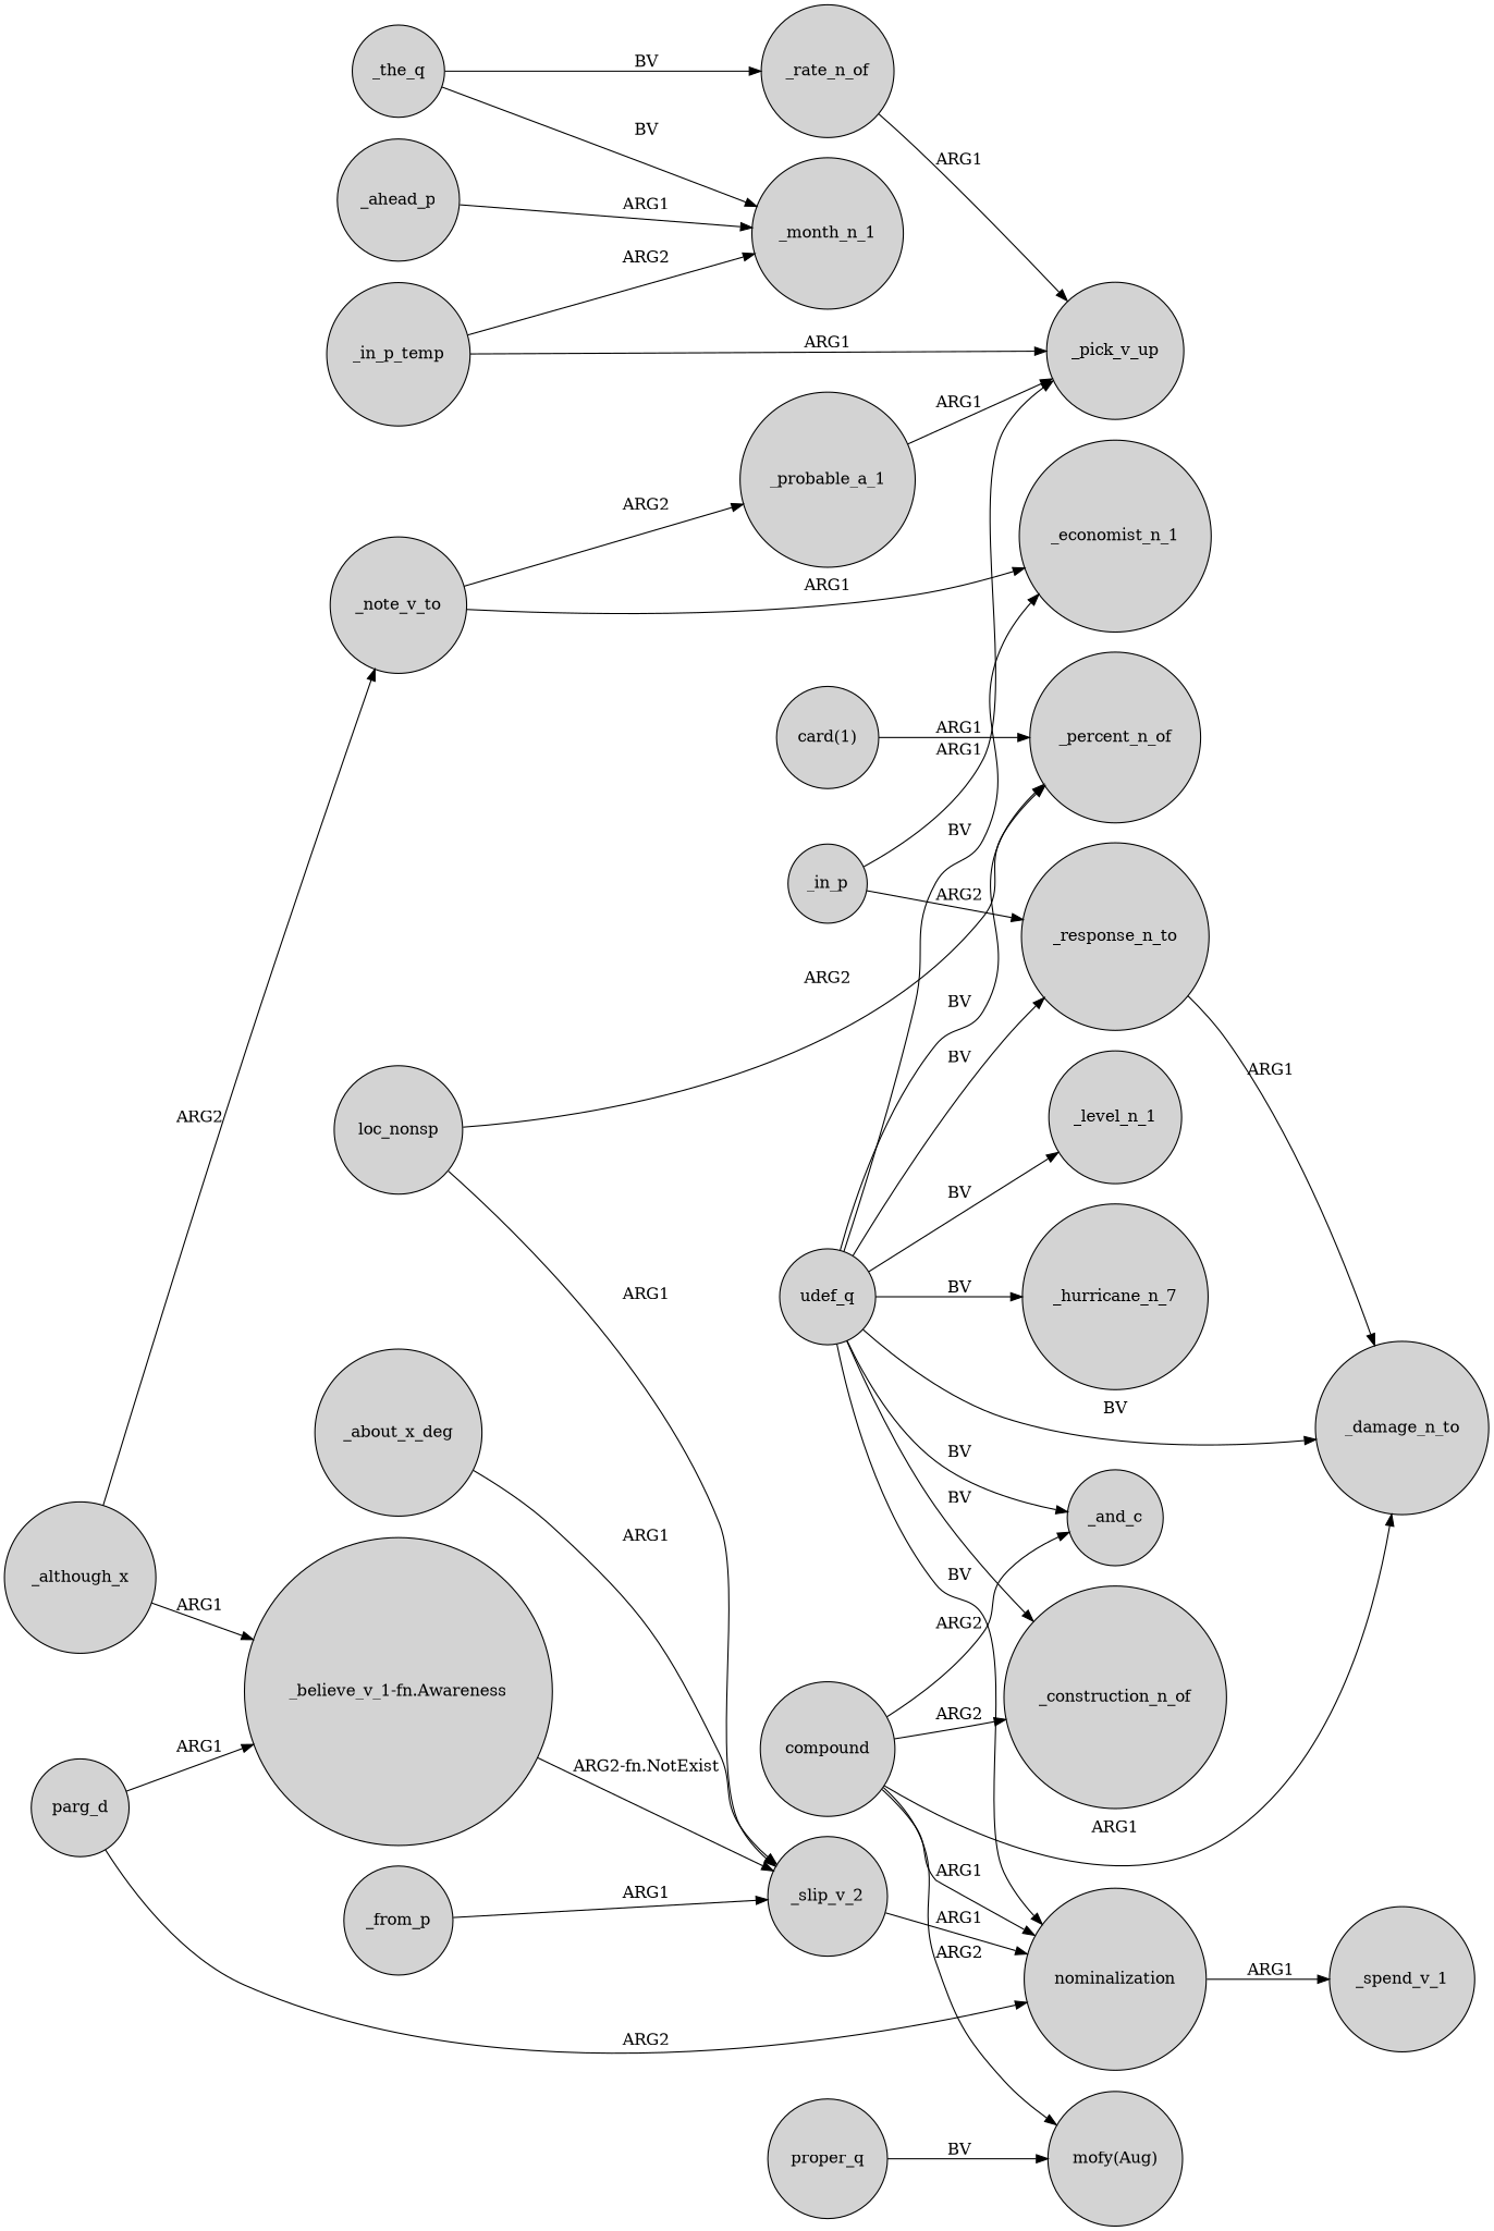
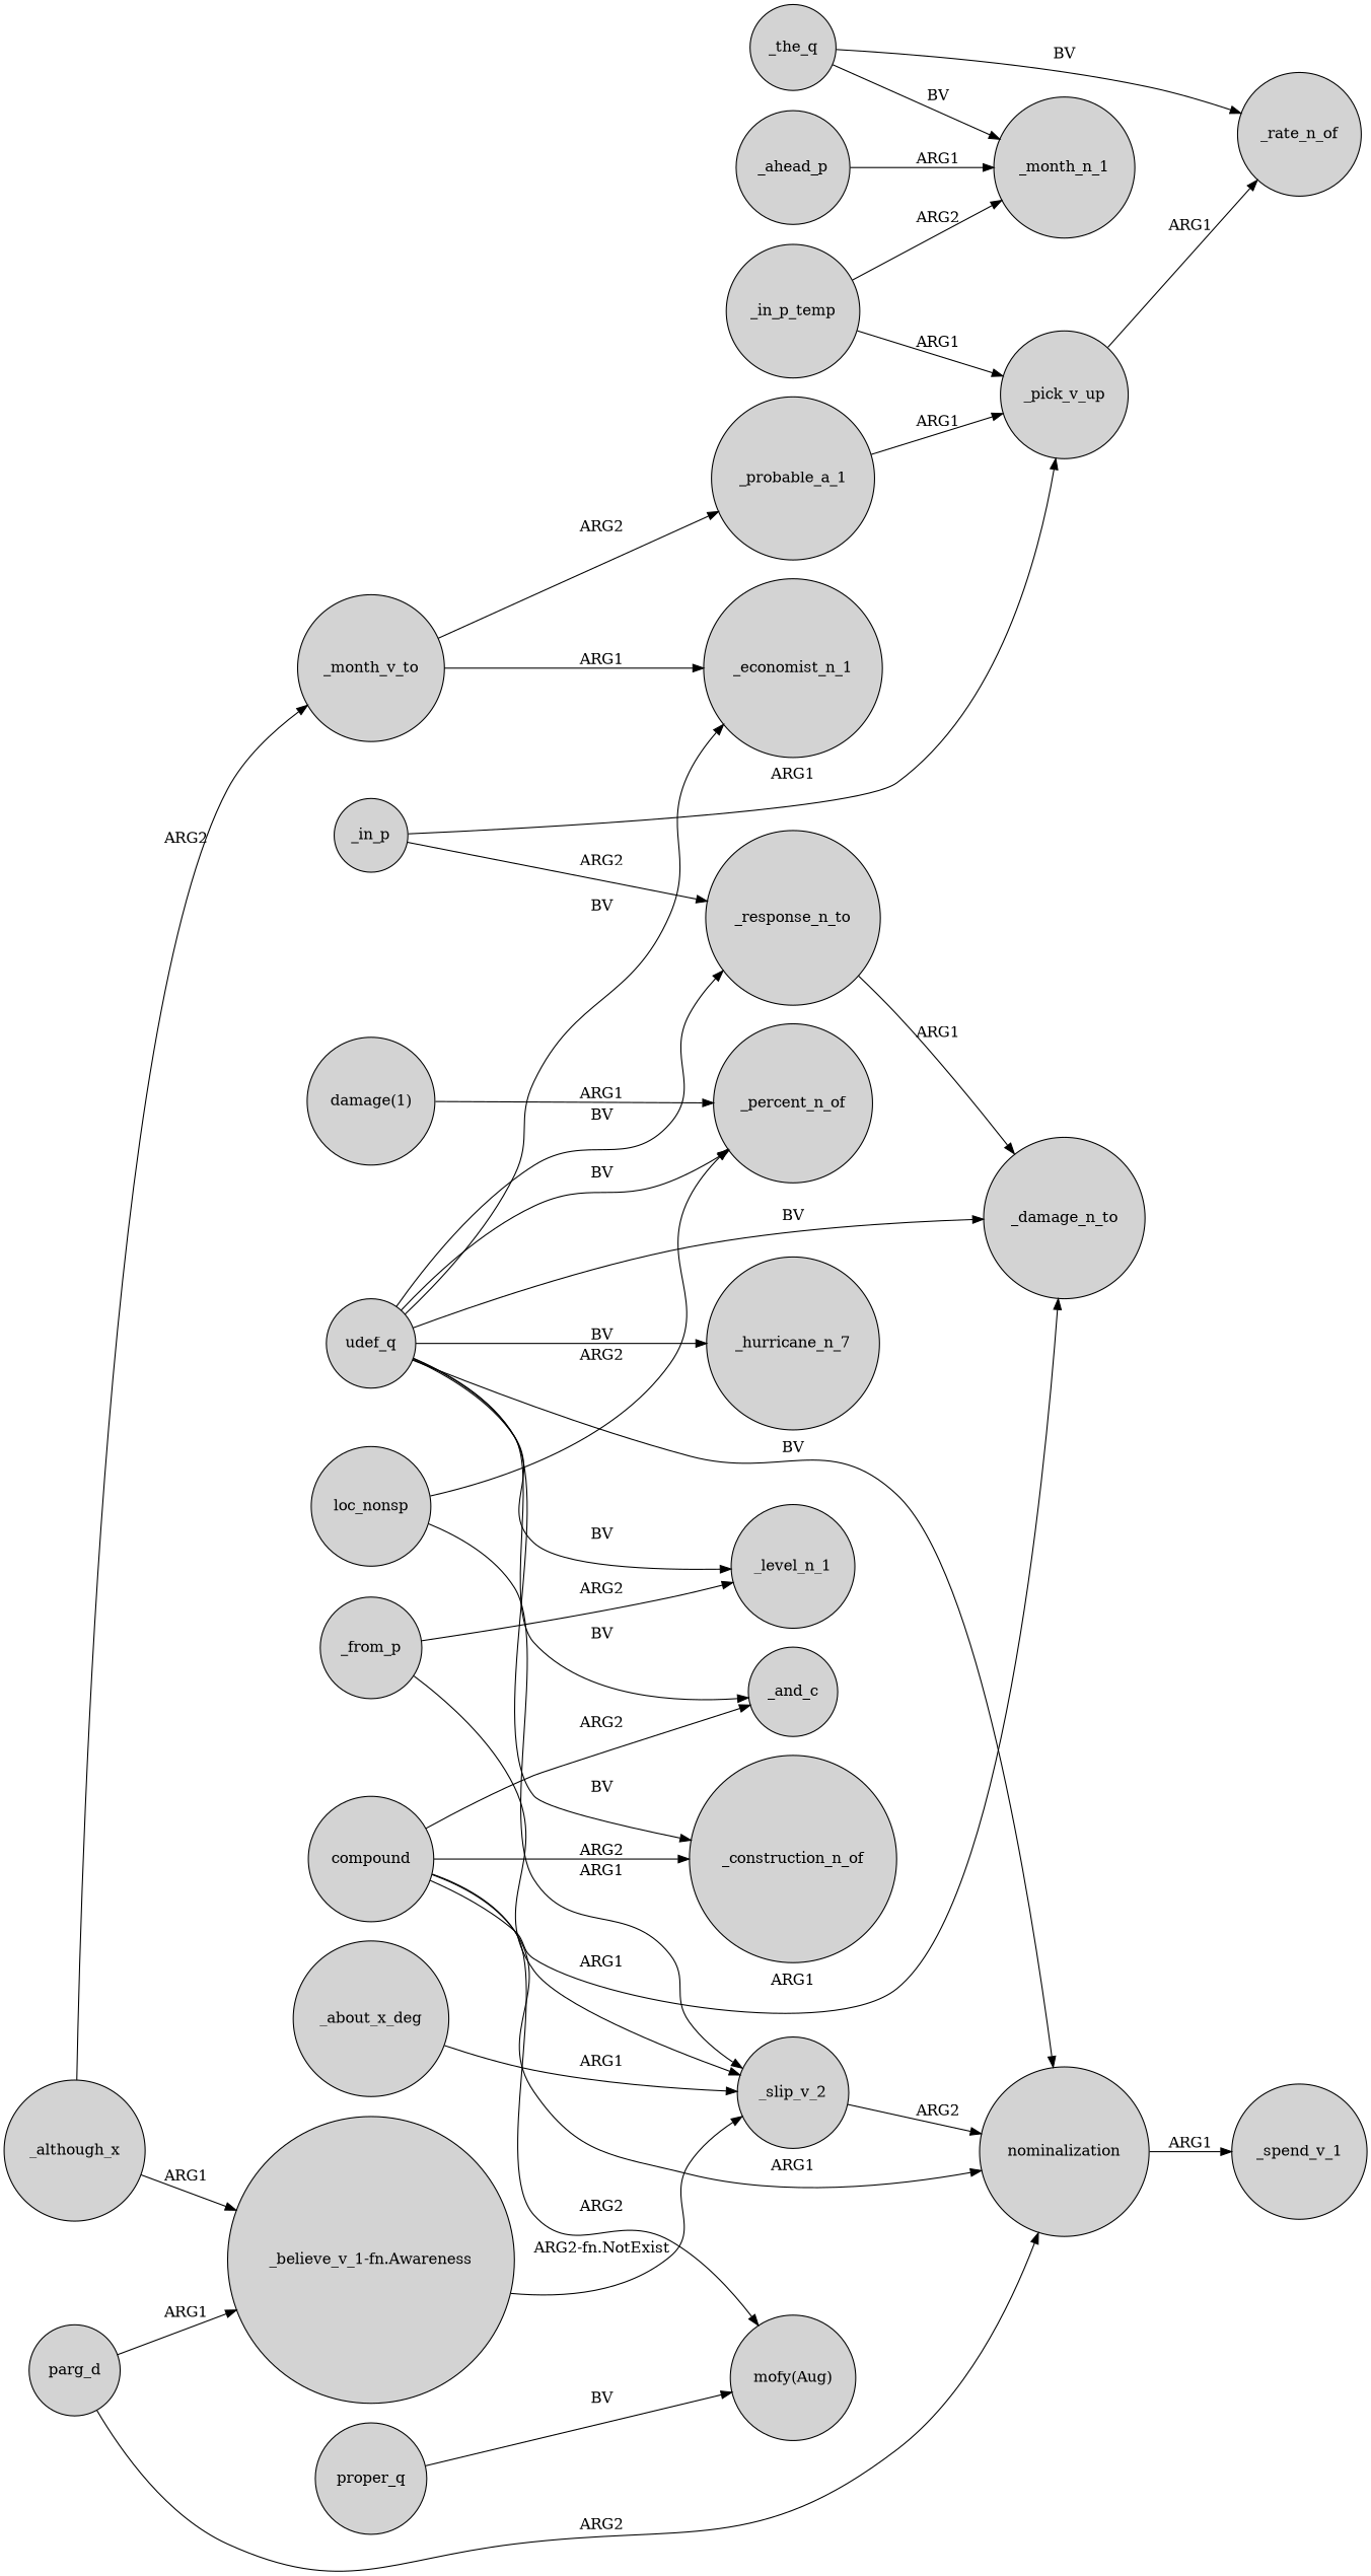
  digraph {
    rankdir=LR
    node [shape=circle style=filled]
    _pick_v_up
    _rate_n_of
    _probable_a_1
-   "card(1)"
+   "card(1)" [label="damage(1)"]
    _percent_n_of
    _although_x
    "_believe_v_1-fn.Awareness"
-   _note_v_to
+   _note_v_to [label=_month_v_to]
    _slip_v_2
    _economist_n_1
    nominalization
    _spend_v_1
    _in_p
    _response_n_to
    _damage_n_to
    _ahead_p
    _month_n_1
    _from_p
    _level_n_1
    compound
    _and_c
    "mofy(Aug)"
    _construction_n_of
    _in_p_temp
    _about_x_deg
    parg_d
    udef_q
    n28 [label=_hurricane_n_7]
    _the_q
    loc_nonsp
    proper_q
-   _rate_n_of -> _pick_v_up [label=ARG1]
+   _pick_v_up -> _rate_n_of [label=ARG1]
    _probable_a_1 -> _pick_v_up [label=ARG1]
    "card(1)" -> _percent_n_of [label=ARG1]
    _although_x -> "_believe_v_1-fn.Awareness" [label=ARG1]
    _although_x -> _note_v_to [label=ARG2]
    "_believe_v_1-fn.Awareness" -> _slip_v_2 [label="ARG2-fn.NotExist"]
    _note_v_to -> _probable_a_1 [label=ARG2]
    _note_v_to -> _economist_n_1 [label=ARG1]
-   _slip_v_2 -> nominalization [label=ARG1]
+   _slip_v_2 -> nominalization [label=ARG2]
    nominalization -> _spend_v_1 [label=ARG1]
    _in_p -> _pick_v_up [label=ARG1]
    _in_p -> _response_n_to [label=ARG2]
    _response_n_to -> _damage_n_to [label=ARG1]
    _ahead_p -> _month_n_1 [label=ARG1]
    _from_p -> _slip_v_2 [label=ARG1]
+   _from_p -> _level_n_1 [label=ARG2]
    compound -> nominalization [label=ARG1]
    compound -> _damage_n_to [label=ARG1]
    compound -> _and_c [label=ARG2]
    compound -> "mofy(Aug)" [label=ARG2]
    compound -> _construction_n_of [label=ARG2]
    _in_p_temp -> _pick_v_up [label=ARG1]
    _in_p_temp -> _month_n_1 [label=ARG2]
    _about_x_deg -> _slip_v_2 [label=ARG1]
    parg_d -> "_believe_v_1-fn.Awareness" [label=ARG1]
    parg_d -> nominalization [label=ARG2]
    udef_q -> _percent_n_of [label=BV]
    udef_q -> _economist_n_1 [label=BV]
    udef_q -> nominalization [label=BV]
    udef_q -> _response_n_to [label=BV]
    udef_q -> _damage_n_to [label=BV]
    udef_q -> _level_n_1 [label=BV]
    udef_q -> _and_c [label=BV]
    udef_q -> _construction_n_of [label=BV]
    udef_q -> n28 [label=BV]
    _the_q -> _rate_n_of [label=BV]
    _the_q -> _month_n_1 [label=BV]
    loc_nonsp -> _percent_n_of [label=ARG2]
    loc_nonsp -> _slip_v_2 [label=ARG1]
    proper_q -> "mofy(Aug)" [label=BV]
  }
